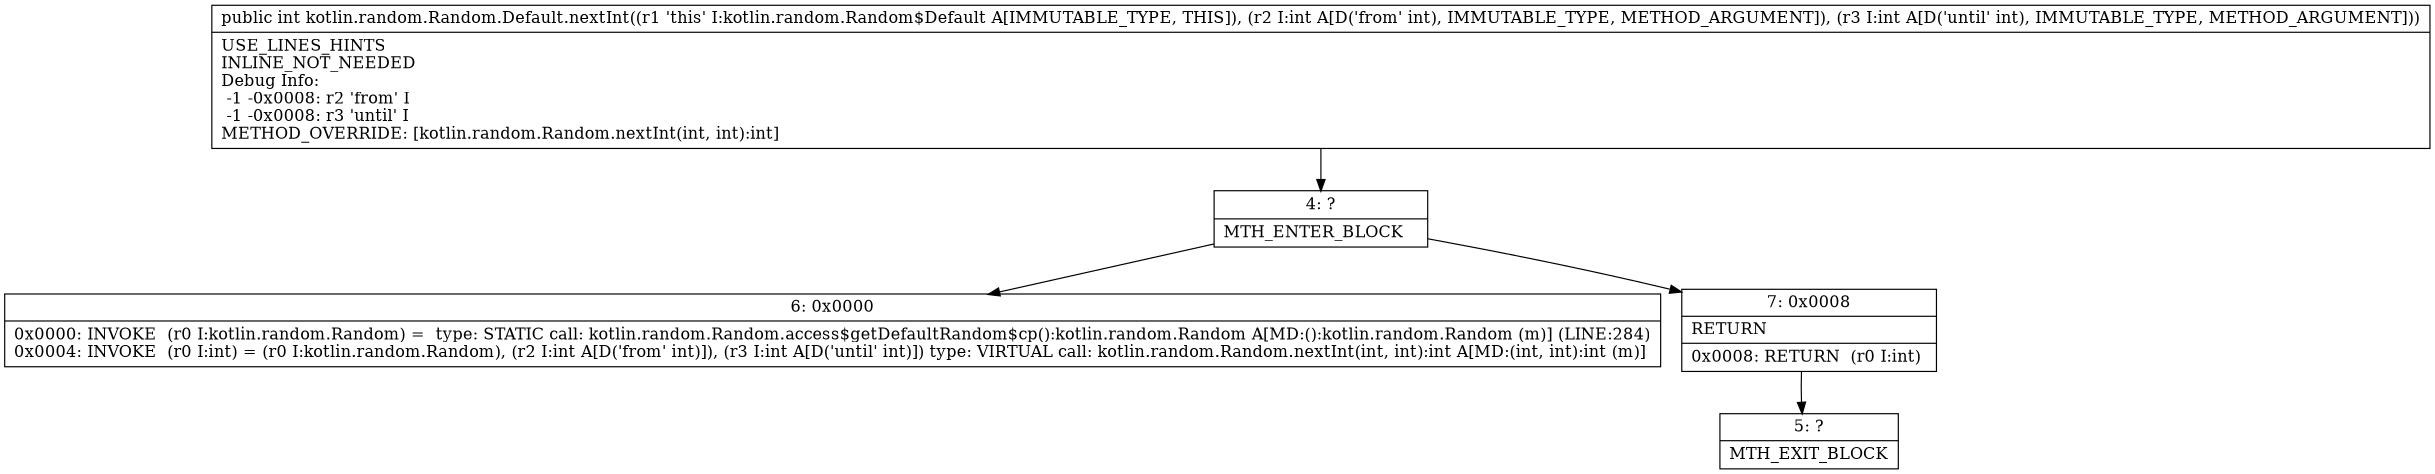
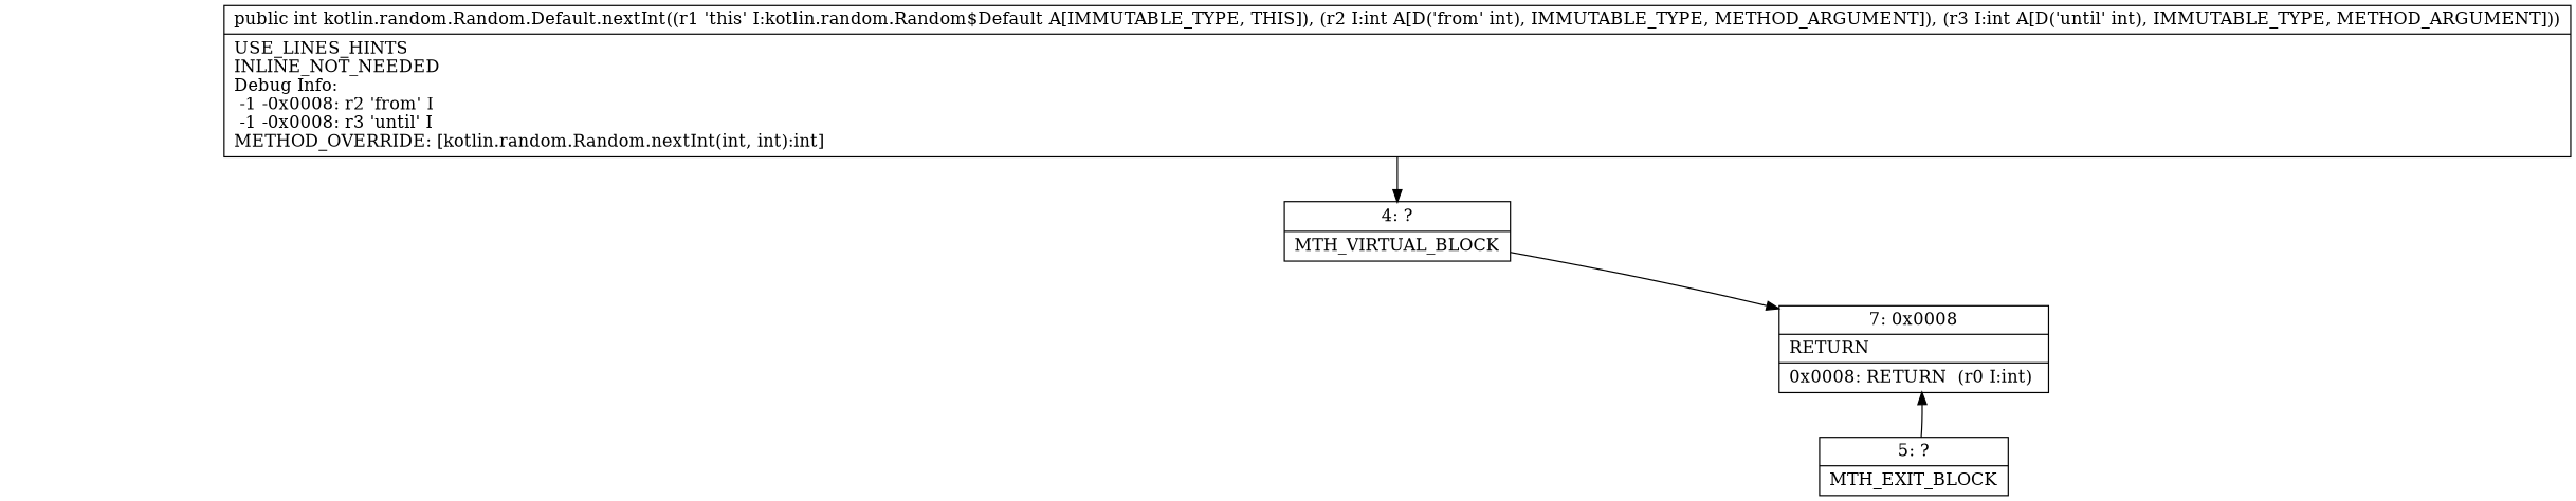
  digraph {
    node [shape=record]
-   n1 [label="{4\:\ ?|MTH_ENTER_BLOCK\l}"]
-   n2 [label="{6\:\ 0x0000|0x0000: INVOKE  (r0 I:kotlin.random.Random) =  type: STATIC call: kotlin.random.Random.access$getDefaultRandom$cp():kotlin.random.Random A[MD:():kotlin.random.Random (m)] (LINE:284)\l0x0004: INVOKE  (r0 I:int) = (r0 I:kotlin.random.Random), (r2 I:int A[D('from' int)]), (r3 I:int A[D('until' int)]) type: VIRTUAL call: kotlin.random.Random.nextInt(int, int):int A[MD:(int, int):int (m)]\l}"]
+   n1 [label="{4\:\ ?|MTH_VIRTUAL_BLOCK\l}"]
    n3 [label="{7\:\ 0x0008|RETURN\l|0x0008: RETURN  (r0 I:int) \l}"]
    n4 [label="{5\:\ ?|MTH_EXIT_BLOCK\l}"]
    n5 [label="{public int kotlin.random.Random.Default.nextInt((r1 'this' I:kotlin.random.Random$Default A[IMMUTABLE_TYPE, THIS]), (r2 I:int A[D('from' int), IMMUTABLE_TYPE, METHOD_ARGUMENT]), (r3 I:int A[D('until' int), IMMUTABLE_TYPE, METHOD_ARGUMENT]))  | USE_LINES_HINTS\lINLINE_NOT_NEEDED\lDebug Info:\l  \-1 \-0x0008: r2 'from' I\l  \-1 \-0x0008: r3 'until' I\lMETHOD_OVERRIDE: [kotlin.random.Random.nextInt(int, int):int]\l}"]
-   n1 -> n2
    n1 -> n3
-   n3 -> n4
+   n4 -> n3
    n5 -> n1
  }
